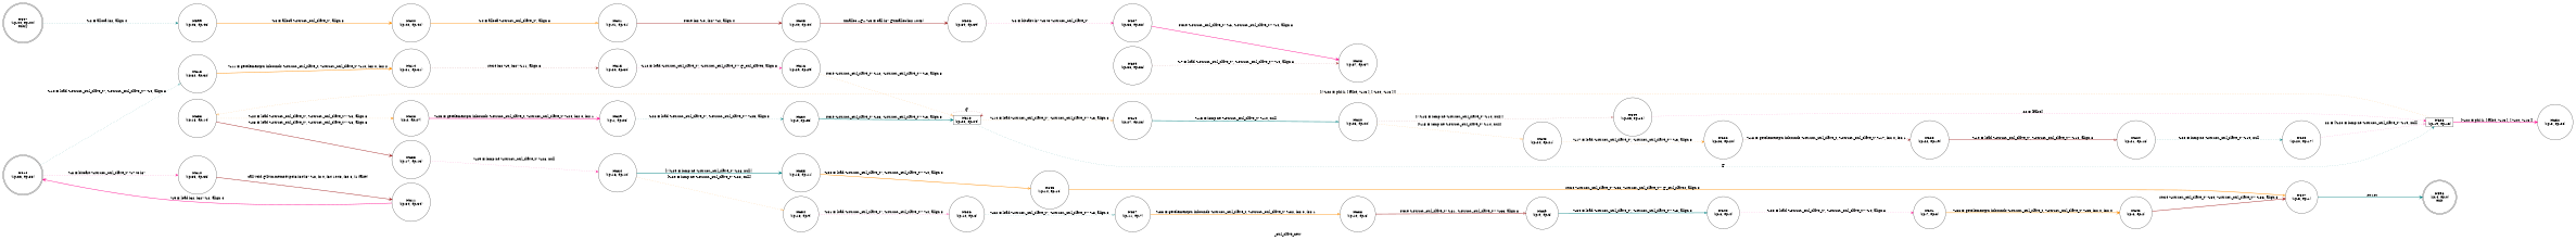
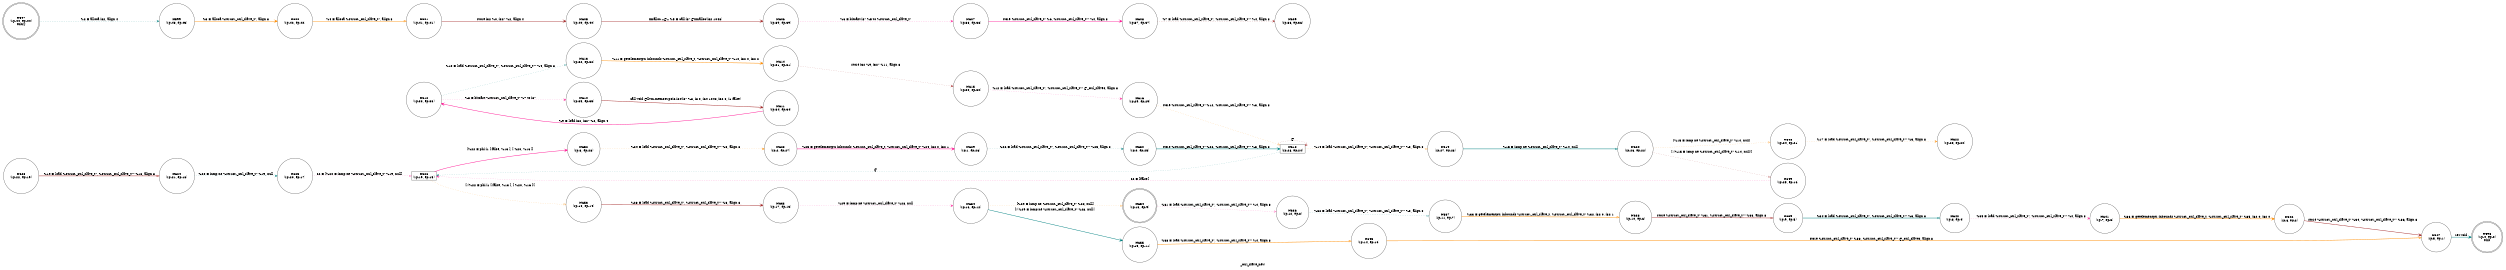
  digraph {
    label=_ctrl_slave_new
    rankdir=LR
    node [shape=circle]
    edge [arrowhead=vee color=darkorange style=dotted]
    n1 [label="N596\n(rp:4, ep:0)\nexit" shape=doublecircle]
    n2 [label="N597\n(rp:44, ep:44)\nentry" shape=doublecircle]
    n3 [label="N599\n(rp:43, ep:43)"]
    n4 [label="N600\n(rp:42, ep:42)"]
    n5 [label="N601\n(rp:41, ep:41)"]
    n6 [label="N605\n(rp:40, ep:40)"]
    n7 [label="N606\n(rp:39, ep:39)"]
    n8 [label="N607\n(rp:38, ep:38)"]
    n9 [label="N608\n(rp:37, ep:37)"]
    n10 [label="N609\n(rp:36, ep:36)"]
    n11 [label="N610\n(rp:35, ep:35)"]
    n12 [label="N611\n(rp:34, ep:34)"]
-   n13 [label="N612\n(rp:33, ep:33)" shape=doublecircle]
+   n13 [label="N612\n(rp:33, ep:33)"]
    n14 [label="N613\n(rp:32, ep:32)"]
    n15 [label="N614\n(rp:31, ep:31)"]
    n16 [label="N615\n(rp:30, ep:30)"]
    n17 [label="N616\n(rp:29, ep:29)"]
    n18 [label="N618\n(rp:28, ep:24)" shape=box]
    n19 [label="N619\n(rp:27, ep:23)"]
    n20 [label="N626\n(rp:19, ep:15)" shape=box]
    n21 [label="N620\n(rp:26, ep:22)"]
    n22 [label="N652\n(rp:3, ep:28)"]
    n23 [label="N653\n(rp:18, ep:14)"]
    n24 [label="N648\n(rp:24, ep:21)"]
    n25 [label="N649\n(rp:25, ep:16)"]
    n26 [label="N628\n(rp:2, ep:27)"]
    n27 [label="N633\n(rp:17, ep:13)"]
    n28 [label="N622\n(rp:23, ep:20)"]
    n29 [label="N623\n(rp:22, ep:19)"]
    n30 [label="N624\n(rp:21, ep:18)"]
    n31 [label="N625\n(rp:20, ep:17)"]
    n32 [label="N629\n(rp:1, ep:26)"]
    n33 [label="N634\n(rp:16, ep:12)"]
    n34 [label="N630\n(rp:0, ep:25)"]
-   n35 [label="N654\n(rp:13, ep:9)"]
+   n35 [label="N654\n(rp:13, ep:9)" shape=doublecircle]
    n36 [label="N655\n(rp:15, ep:11)"]
    n37 [label="N636\n(rp:12, ep:8)"]
    n38 [label="N645\n(rp:14, ep:10)"]
    n39 [label="N637\n(rp:11, ep:7)"]
    n40 [label="N647\n(rp:5, ep:1)"]
    n41 [label="N638\n(rp:10, ep:6)"]
    n42 [label="N639\n(rp:9, ep:5)"]
    n43 [label="N640\n(rp:8, ep:4)"]
    n44 [label="N641\n(rp:7, ep:3)"]
    n45 [label="N642\n(rp:6, ep:2)"]
    n2 -> n3 [color=teal label="%2 = alloca i32, align 4"]
    n3 -> n4 [label="%3 = alloca %struct._ctrl_slave_t*, align 8" style=bold]
    n4 -> n5 [arrowhead=onormal label="%4 = alloca %struct._ctrl_slave_t*, align 8" style=bold]
    n5 -> n6 [color=brown label="store i32 %0, i32* %2, align 4" style=bold]
    n6 -> n7 [color=brown label="xmalloc --@-- %5 = call i8* @xmalloc(i32 1048)" style=bold]
    n7 -> n8 [color=deeppink label="%6 = bitcast i8* %5 to %struct._ctrl_slave_t*"]
    n8 -> n9 [color=deeppink label="store %struct._ctrl_slave_t* %6, %struct._ctrl_slave_t** %4, align 8" style=bold]
-   n10 -> n9 [color=brown label="%7 = load %struct._ctrl_slave_t*, %struct._ctrl_slave_t** %4, align 8"]
+   n9 -> n10 [color=brown label="%7 = load %struct._ctrl_slave_t*, %struct._ctrl_slave_t** %4, align 8"]
    n11 -> n12 [color=brown label="call void @llvm.memset.p0i8.i64(i8* %8, i8 0, i64 1048, i32 8, i1 false)" style=bold]
    n12 -> n13 [color=deeppink label="%9 = load i32, i32* %2, align 4" style=bold]
    n13 -> n11 [color=deeppink label="%8 = bitcast %struct._ctrl_slave_t* %7 to i8*"]
    n13 -> n14 [arrowhead=onormal color=teal label="%10 = load %struct._ctrl_slave_t*, %struct._ctrl_slave_t** %4, align 8"]
    n14 -> n15 [label="%11 = getelementptr inbounds %struct._ctrl_slave_t, %struct._ctrl_slave_t* %10, i32 0, i32 2" style=bold]
    n15 -> n16 [color=brown label="store i32 %9, i32* %11, align 8"]
    n16 -> n17 [color=deeppink label="%12 = load %struct._ctrl_slave_t*, %struct._ctrl_slave_t** @_ctrl_slaves, align 8"]
    n17 -> n18 [arrowhead=onormal label="store %struct._ctrl_slave_t* %12, %struct._ctrl_slave_t** %3, align 8"]
    n18 -> n18 [color=brown label="@"]
    n18 -> n19 [arrowhead=onormal label="%14 = load %struct._ctrl_slave_t*, %struct._ctrl_slave_t** %3, align 8"]
    n18 -> n20 [color=teal label="@"]
    n19 -> n21 [arrowhead=onormal color=teal label="%15 = icmp ne %struct._ctrl_slave_t* %14, null" style=bold]
    n20 -> n22 [color=deeppink label="[%22 = phi i1 [ false, %13 ], [ %20, %16 ]]" style=bold]
    n20 -> n23 [arrowhead=onormal label="[!(%22 = phi i1 [ false, %13 ], [ %20, %16 ])]"]
    n21 -> n24 [arrowhead=onormal label="[%15 = icmp ne %struct._ctrl_slave_t* %14, null]"]
    n21 -> n25 [arrowhead=onormal color=brown label="[!(%15 = icmp ne %struct._ctrl_slave_t* %14, null)]"]
-   n23 -> n26 [label="%24 = load %struct._ctrl_slave_t*, %struct._ctrl_slave_t** %3, align 8"]
+   n22 -> n26 [label="%24 = load %struct._ctrl_slave_t*, %struct._ctrl_slave_t** %3, align 8"]
    n23 -> n27 [color=brown label="%28 = load %struct._ctrl_slave_t*, %struct._ctrl_slave_t** %3, align 8" style=bold]
    n24 -> n28 [label="%17 = load %struct._ctrl_slave_t*, %struct._ctrl_slave_t** %3, align 8"]
    n25 -> n20 [color=deeppink label="22 = [false]"]
    n26 -> n32 [color=deeppink label="%25 = getelementptr inbounds %struct._ctrl_slave_t, %struct._ctrl_slave_t* %24, i32 0, i32 1" style=bold]
    n27 -> n33 [color=deeppink label="%29 = icmp ne %struct._ctrl_slave_t* %28, null"]
-   n28 -> n29 [color=brown label="%18 = getelementptr inbounds %struct._ctrl_slave_t, %struct._ctrl_slave_t* %17, i32 0, i32 1"]
    n29 -> n30 [arrowhead=onormal color=brown label="%19 = load %struct._ctrl_slave_t*, %struct._ctrl_slave_t** %18, align 8" style=bold]
    n30 -> n31 [color=teal label="%20 = icmp ne %struct._ctrl_slave_t* %19, null"]
    n31 -> n20 [arrowhead=onormal color=deeppink label="22 = [%20 = icmp ne %struct._ctrl_slave_t* %19, null]"]
    n32 -> n34 [color=teal label="%26 = load %struct._ctrl_slave_t*, %struct._ctrl_slave_t** %25, align 8"]
    n33 -> n35 [arrowhead=onormal label="[%29 = icmp ne %struct._ctrl_slave_t* %28, null]"]
    n33 -> n36 [color=teal label="[!(%29 = icmp ne %struct._ctrl_slave_t* %28, null)]" style=bold]
    n34 -> n18 [color=teal label="store %struct._ctrl_slave_t* %26, %struct._ctrl_slave_t** %3, align 8" style=bold]
    n35 -> n37 [arrowhead=onormal color=deeppink label="%31 = load %struct._ctrl_slave_t*, %struct._ctrl_slave_t** %4, align 8"]
    n36 -> n38 [arrowhead=onormal label="%38 = load %struct._ctrl_slave_t*, %struct._ctrl_slave_t** %4, align 8" style=bold]
    n37 -> n39 [arrowhead=onormal color=teal label="%32 = load %struct._ctrl_slave_t*, %struct._ctrl_slave_t** %3, align 8"]
    n38 -> n40 [arrowhead=onormal label="store %struct._ctrl_slave_t* %38, %struct._ctrl_slave_t** @_ctrl_slaves, align 8" style=bold]
    n39 -> n41 [arrowhead=onormal label="%33 = getelementptr inbounds %struct._ctrl_slave_t, %struct._ctrl_slave_t* %32, i32 0, i32 1" style=bold]
-   n40 -> n1 [color=teal label="ret ret" style=bold]
+   n40 -> n1 [color=teal label="ret void" style=bold]
    n41 -> n42 [arrowhead=onormal color=brown label="store %struct._ctrl_slave_t* %31, %struct._ctrl_slave_t** %33, align 8" style=bold]
    n42 -> n43 [arrowhead=onormal color=teal label="%34 = load %struct._ctrl_slave_t*, %struct._ctrl_slave_t** %3, align 8" style=bold]
    n43 -> n44 [color=deeppink label="%35 = load %struct._ctrl_slave_t*, %struct._ctrl_slave_t** %4, align 8"]
    n44 -> n45 [label="%36 = getelementptr inbounds %struct._ctrl_slave_t, %struct._ctrl_slave_t* %35, i32 0, i32 0" style=bold]
    n45 -> n40 [color=brown label="store %struct._ctrl_slave_t* %34, %struct._ctrl_slave_t** %36, align 8" style=bold]
  }
